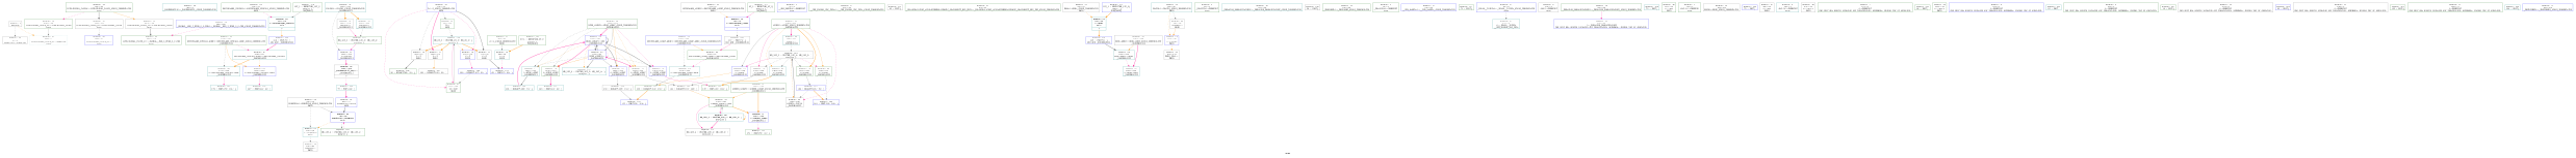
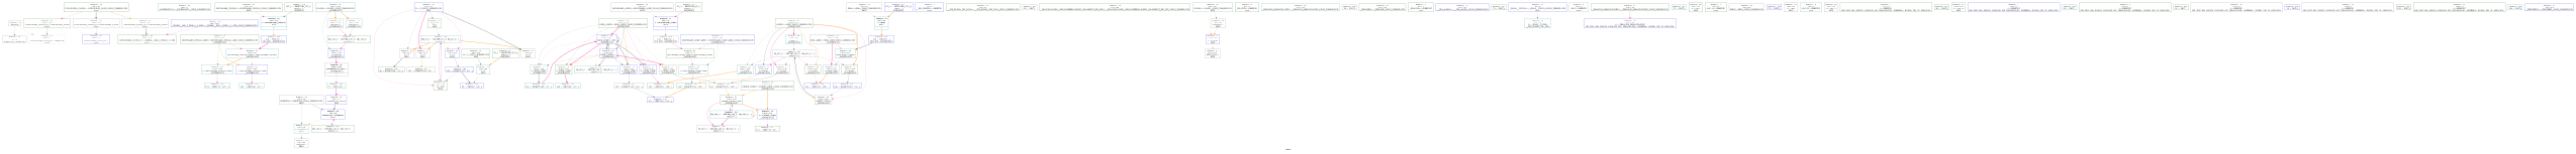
  digraph {
    fontname="Courier Prime"
    label=SVFG
    node [color=darkgreen fontname="Courier Prime" shape=record]
    edge [color=gray40 fontname="Courier Prime" style=dashed]
    n1 [color=gray40 label="{NodeID: 0\nNullPtr}"]
    n2 [color=gray40 label="{NodeID: 39\n2\<--3\ndummyVal\<--dummyVal\n}"]
    n3 [color=teal label="{NodeID: 81\n206\<--3\nllvm.global_ctors_2\<--dummyVal\nGlob }" style=dotted]
    n4 [label="{NodeID: 14\n16\<--20\nllvm.global_ctors\<--llvm.global_ctors_field_insensitive\nGlob }"]
    n5 [color=gray40 label="{NodeID: 50\n204\<--16\nllvm.global_ctors_0\<--llvm.global_ctors\nGlob }"]
    n6 [color=gray40 label="{NodeID: 51\n205\<--16\nllvm.global_ctors_1\<--llvm.global_ctors\nGlob }"]
    n7 [label="{NodeID: 52\n206\<--16\nllvm.global_ctors_2\<--llvm.global_ctors\nGlob }"]
    n8 [color=blue label="{NodeID: 79\n204\<--17\nllvm.global_ctors_0\<--\nGlob }"]
    n9 [label="{NodeID: 80\n205\<--18\nllvm.global_ctors_1\<--_GLOBAL__sub_I_Ryan_0_0.cpp\nGlob }"]
    n10 [color=teal label="{NodeID: 28\n78\<--79\n_Z6simpleiii\<--_Z6simpleiii_field_insensitive\n}"]
    n11 [color=blue label="{NodeID: 208\n118 = PHI(75, )\n1st arg _Z6simpleiii }"]
    n12 [color=teal label="{NodeID: 87\n124\<--118\npercentage_overall.addr\<--percentage_overall\n_Z6simpleiii\n}"]
    n13 [color=blue label="{NodeID: 65\n166\<--124\n\<--percentage_overall.addr\n_Z6simpleiii\n}"]
    n14 [color=teal label="{NodeID: 66\n173\<--124\n\<--percentage_overall.addr\n_Z6simpleiii\n}"]
    n15 [color=teal label="{NodeID: 154\n167 = cmp(166, 61, )\n}"]
    n16 [color=teal label="{NodeID: 148\n174 = cmp(173, 151, )\n}"]
    n17 [color=gray40 label="{NodeID: 42\n83\<--82\ntobool\<--\nmain\n}"]
    n18 [color=gray40 label="{NodeID: 56\n89\<--50\n\<--i\nmain\n}"]
    n19 [label="{NodeID: 146\n90 = Binary(89, 91, )\n}"]
    n20 [color=blue label="{NodeID: 153\n69 = cmp(67, 68, )\n}"]
    n21 [color=blue label="{NodeID: 70\n153\<--128\n\<--today\n_Z6simpleiii\n}"]
    n22 [label="{NodeID: 142\n154 = Binary(152, 153, )\n}"]
    n23 [color=blue label="{NodeID: 150\n155 = cmp(150, 154, )\n}"]
    n24 [color=blue label="{NodeID: 84\n58\<--80\npossible\<--frombool\nmain\n}"]
    n25 [color=teal label="{NodeID: 62\n82\<--58\n\<--possible\nmain\n}"]
    n26 [label="{NodeID: 160\nMR_14V_2 = PHI(MR_14V_3, MR_14V_1, )\npts\{59 \}\n}"]
    n27 [color=blue label="{NodeID: 1\n7\<--1\n__dso_handle\<--dummyObj\nGlob }"]
    n28 [label="{NodeID: 15\n21\<--22\n__cxx_global_var_init\<--__cxx_global_var_init_field_insensitive\n}"]
    n29 [color=gray40 label="{NodeID: 195\n62 = PHI()\n}"]
    n30 [label="{NodeID: 29\n87\<--88\n_ZStlsISt11char_traitsIcEERSt13basic_ostreamIcT_ES5_PKc\<--_ZStlsISt11char_traitsIcEERSt13basic_ostreamIcT_ES5_PKc_field_insensitive\n}"]
    n31 [color=blue label="{NodeID: 209\n119 = PHI(76, )\n2nd arg _Z6simpleiii }"]
    n32 [color=teal label="{NodeID: 88\n126\<--119\nmost.addr\<--most\n_Z6simpleiii\n}"]
    n33 [color=teal label="{NodeID: 67\n140\<--126\n\<--most.addr\n_Z6simpleiii\n}"]
    n34 [color=blue label="{NodeID: 149\n141 = cmp(139, 140, )\n}"]
    n35 [color=gray40 label="{NodeID: 43\n45\<--111\nmain_ret\<--\nmain\n}"]
    n36 [color=teal label="{NodeID: 140\n181 = Binary(180, 91, )\n}"]
    n37 [color=blue label="{NodeID: 93\n130\<--181\nwins_today\<--inc\n_Z6simpleiii\n}"]
    n38 [color=blue label="{NodeID: 73\n145\<--130\n\<--wins_today\n_Z6simpleiii\n}"]
    n39 [color=teal label="{NodeID: 157\nMR_26V_6 = PHI(MR_26V_2, MR_26V_4, )\npts\{131 \}\n}"]
    n40 [color=blue label="{NodeID: 74\n149\<--130\n\<--wins_today\n_Z6simpleiii\n}"]
    n41 [color=gray40 label="{NodeID: 75\n160\<--130\n\<--wins_today\n_Z6simpleiii\n}"]
    n42 [label="{NodeID: 76\n163\<--130\n\<--wins_today\n_Z6simpleiii\n}"]
    n43 [color=blue label="{NodeID: 90\n130\<--61\nwins_today\<--\n_Z6simpleiii\n}"]
    n44 [color=teal label="{NodeID: 77\n180\<--130\n\<--wins_today\n_Z6simpleiii\n}"]
    n45 [label="{NodeID: 151\n147 = cmp(145, 146, )\n}"]
    n46 [color=gray40 label="{NodeID: 143\n150 = Binary(149, 151, )\n}"]
    n47 [color=gray40 label="{NodeID: 145\n161 = Binary(159, 160, )\n}"]
    n48 [color=teal label="{NodeID: 152\n164 = cmp(163, 61, )\n}"]
    n49 [color=gray40 label="{NodeID: 57\n100\<--50\n\<--i\nmain\n}"]
    n50 [color=gray40 label="{NodeID: 147\n101 = Binary(100, 91, )\n}"]
    n51 [color=gray40 label="{NodeID: 71\n159\<--128\n\<--today\n_Z6simpleiii\n}"]
    n52 [label="{NodeID: 91\n132\<--161\nlosses_today\<--sub\n_Z6simpleiii\n}"]
    n53 [color=gray40 label="{NodeID: 158\nMR_28V_6 = PHI(MR_28V_2, MR_28V_4, )\npts\{133 \}\n}"]
    n54 [color=blue label="{NodeID: 78\n170\<--132\n\<--losses_today\n_Z6simpleiii\n}"]
    n55 [color=teal label="{NodeID: 165\nMR_28V_3 = PHI(MR_28V_5, MR_28V_2, )\npts\{133 \}\n}"]
    n56 [label="{NodeID: 85\n50\<--108\ni\<--inc\nmain\n}"]
    n57 [color=teal label="{NodeID: 159\nMR_6V_3 = PHI(MR_6V_4, MR_6V_2, )\npts\{51 \}\n}"]
    n58 [color=blue label="{NodeID: 58\n107\<--50\n\<--i\nmain\n}"]
    n59 [color=gray40 label="{NodeID: 55\n67\<--50\n\<--i\nmain\n}"]
    n60 [color=blue label="{NodeID: 144\n108 = Binary(107, 91, )\n}"]
    n61 [label="{NodeID: 2\n8\<--1\n_ZSt3cin\<--dummyObj\nGlob }"]
    n62 [color=teal label="{NodeID: 16\n25\<--26\n_ZNSt8ios_base4InitC1Ev\<--_ZNSt8ios_base4InitC1Ev_field_insensitive\n}"]
    n63 [color=gray40 label="{NodeID: 196\n28 = PHI()\n}"]
    n64 [label="{NodeID: 30\n93\<--94\n_ZNSolsEi\<--_ZNSolsEi_field_insensitive\n}"]
    n65 [color=gray40 label="{NodeID: 44\n116\<--192\n_Z6simpleiii_ret\<--\n_Z6simpleiii\n|{<s0>7}}"]
    n66 [color=teal label="{NodeID: 200\n77 = PHI(116, )\n}"]
    n67 [color=blue label="{NodeID: 41\n80\<--77\nfrombool\<--call4\nmain\n}"]
    n68 [color=blue label="{NodeID: 141\n186 = Binary(185, 91, )\n}"]
    n69 [color=gray40 label="{NodeID: 94\n128\<--186\ntoday\<--inc16\n_Z6simpleiii\n}"]
    n70 [color=gray40 label="{NodeID: 161\nMR_24V_3 = PHI(MR_24V_4, MR_24V_2, )\npts\{129 \}\n}"]
    n71 [label="{NodeID: 72\n185\<--128\n\<--today\n_Z6simpleiii\n}"]
    n72 [label="{NodeID: 68\n139\<--128\n\<--today\n_Z6simpleiii\n}"]
    n73 [color=teal label="{NodeID: 69\n146\<--128\n\<--today\n_Z6simpleiii\n}"]
    n74 [label="{NodeID: 155\n171 = cmp(170, 61, )\n}"]
    n75 [label="{NodeID: 86\n122\<--117\npercentage_today.addr\<--percentage_today\n_Z6simpleiii\n}"]
    n76 [color=teal label="{NodeID: 64\n152\<--122\n\<--percentage_today.addr\n_Z6simpleiii\n}"]
    n77 [label="{NodeID: 3\n9\<--1\n_ZSt4cout\<--dummyObj\nGlob }"]
    n78 [color=blue label="{NodeID: 17\n31\<--32\n__cxa_atexit\<--__cxa_atexit_field_insensitive\n}"]
    n79 [label="{NodeID: 197\n71 = PHI()\n}"]
    n80 [color=teal label="{NodeID: 31\n120\<--121\nretval\<--retval_field_insensitive\n_Z6simpleiii\n}"]
    n81 [color=blue label="{NodeID: 63\n192\<--120\n\<--retval\n_Z6simpleiii\n}"]
    n82 [color=gray40 label="{NodeID: 92\n120\<--178\nretval\<--\n_Z6simpleiii\n}"]
    n83 [color=teal label="{NodeID: 95\n120\<--190\nretval\<--\n_Z6simpleiii\n}"]
    n84 [label="{NodeID: 156\nMR_16V_3 = PHI(MR_16V_4, MR_16V_2, )\npts\{121 \}\n}"]
    n85 [color=teal label="{NodeID: 45\n27\<--4\n\<--_ZStL8__ioinit\n__cxx_global_var_init\n}"]
    n86 [color=blue label="{NodeID: 59\n74\<--52\n\<--percentage_today\nmain\n|{<s0>7}}"]
    n87 [color=gray40 label="{NodeID: 207\n117 = PHI(74, )\n0th arg _Z6simpleiii }"]
    n88 [color=gray40 label="{NodeID: 4\n10\<--1\n.str\<--dummyObj\nGlob }"]
    n89 [label="{NodeID: 18\n30\<--36\n_ZNSt8ios_base4InitD1Ev\<--_ZNSt8ios_base4InitD1Ev_field_insensitive\n}"]
    n90 [color=blue label="{NodeID: 40\n29\<--30\n\<--_ZNSt8ios_base4InitD1Ev\nCan only get source location for instruction, argument, global var or function.}"]
    n91 [color=teal label="{NodeID: 198\n72 = PHI()\n}"]
    n92 [color=blue label="{NodeID: 32\n122\<--123\npercentage_today.addr\<--percentage_today.addr_field_insensitive\n_Z6simpleiii\n}"]
    n93 [label="{NodeID: 46\n85\<--10\n\<--.str\nmain\n}"]
    n94 [color=teal label="{NodeID: 60\n75\<--54\n\<--percentage_overall\nmain\n|{<s0>7}}"]
    n95 [label="{NodeID: 5\n12\<--1\n.str.1\<--dummyObj\nGlob }"]
    n96 [color=gray40 label="{NodeID: 19\n43\<--44\nmain\<--main_field_insensitive\n}"]
    n97 [color=blue label="{NodeID: 199\n73 = PHI()\n}"]
    n98 [label="{NodeID: 33\n124\<--125\npercentage_overall.addr\<--percentage_overall.addr_field_insensitive\n_Z6simpleiii\n}"]
    n99 [color=gray40 label="{NodeID: 47\n98\<--10\n\<--.str\nmain\n}"]
    n100 [color=teal label="{NodeID: 61\n76\<--56\n\<--most\nmain\n|{<s0>7}}"]
    n101 [color=teal label="{NodeID: 89\n128\<--91\ntoday\<--\n_Z6simpleiii\n}"]
    n102 [color=teal label="{NodeID: 6\n14\<--1\n.str.2\<--dummyObj\nGlob }"]
    n103 [color=teal label="{NodeID: 20\n46\<--47\nretval\<--retval_field_insensitive\nmain\n}"]
    n104 [color=blue label="{NodeID: 53\n111\<--46\n\<--retval\nmain\n}"]
    n105 [color=gray40 label="{NodeID: 82\n46\<--61\nretval\<--\nmain\n}"]
    n106 [color=gray40 label="{NodeID: 34\n126\<--127\nmost.addr\<--most.addr_field_insensitive\n_Z6simpleiii\n}"]
    n107 [color=gray40 label="{NodeID: 48\n95\<--12\n\<--.str.1\nmain\n}"]
    n108 [label="{NodeID: 7\n17\<--1\n\<--dummyObj\nCan only get source location for instruction, argument, global var or function.}"]
    n109 [label="{NodeID: 21\n48\<--49\nt\<--t_field_insensitive\nmain\n}"]
    n110 [color=teal label="{NodeID: 54\n68\<--48\n\<--t\nmain\n}"]
    n111 [label="{NodeID: 201\n86 = PHI()\n}"]
    n112 [label="{NodeID: 35\n128\<--129\ntoday\<--today_field_insensitive\n_Z6simpleiii\n}"]
    n113 [label="{NodeID: 49\n103\<--14\n\<--.str.2\nmain\n}"]
    n114 [color=blue label="{NodeID: 8\n61\<--1\n\<--dummyObj\nCan only get source location for instruction, argument, global var or function.}"]
    n115 [color=blue label="{NodeID: 22\n50\<--51\ni\<--i_field_insensitive\nmain\n}"]
    n116 [label="{NodeID: 83\n50\<--61\ni\<--\nmain\n}"]
    n117 [color=teal label="{NodeID: 202\n92 = PHI()\n}"]
    n118 [label="{NodeID: 36\n130\<--131\nwins_today\<--wins_today_field_insensitive\n_Z6simpleiii\n}"]
    n119 [label="{NodeID: 175\n4V_1 = ENCHI(MR_4V_0)\npts\{49 \}\nFun[main]}" style=double]
    n120 [label="{NodeID: 9\n91\<--1\n\<--dummyObj\nCan only get source location for instruction, argument, global var or function.}"]
    n121 [color=gray40 label="{NodeID: 23\n52\<--53\npercentage_today\<--percentage_today_field_insensitive\nmain\n}"]
    n122 [label="{NodeID: 203\n96 = PHI()\n}"]
    n123 [label="{NodeID: 37\n132\<--133\nlosses_today\<--losses_today_field_insensitive\n_Z6simpleiii\n}"]
    n124 [color=gray40 label="{NodeID: 10\n151\<--1\n\<--dummyObj\nCan only get source location for instruction, argument, global var or function.}"]
    n125 [label="{NodeID: 24\n54\<--55\npercentage_overall\<--percentage_overall_field_insensitive\nmain\n}"]
    n126 [color=blue label="{NodeID: 204\n99 = PHI()\n}"]
    n127 [color=blue label="{NodeID: 38\n18\<--200\n_GLOBAL__sub_I_Ryan_0_0.cpp\<--_GLOBAL__sub_I_Ryan_0_0.cpp_field_insensitive\n}"]
    n128 [label="{NodeID: 177\n8V_1 = ENCHI(MR_8V_0)\npts\{53 \}\nFun[main]}" style=double]
    n129 [color=gray40 label="{NodeID: 11\n178\<--1\n\<--dummyObj\nCan only get source location for instruction, argument, global var or function.}"]
    n130 [color=gray40 label="{NodeID: 25\n56\<--57\nmost\<--most_field_insensitive\nmain\n}"]
    n131 [label="{NodeID: 205\n102 = PHI()\n}"]
    n132 [label="{NodeID: 178\n10V_1 = ENCHI(MR_10V_0)\npts\{55 \}\nFun[main]}" style=double]
    n133 [label="{NodeID: 12\n190\<--1\n\<--dummyObj\nCan only get source location for instruction, argument, global var or function.}"]
    n134 [color=gray40 label="{NodeID: 26\n58\<--59\npossible\<--possible_field_insensitive\nmain\n}"]
    n135 [color=teal label="{NodeID: 206\n104 = PHI()\n}"]
    n136 [color=blue label="{NodeID: 179\n12V_1 = ENCHI(MR_12V_0)\npts\{57 \}\nFun[main]}" style=double]
    n137 [color=blue label="{NodeID: 13\n4\<--6\n_ZStL8__ioinit\<--_ZStL8__ioinit_field_insensitive\nGlob }"]
    n138 [color=blue label="{NodeID: 27\n63\<--64\n_ZNSirsERi\<--_ZNSirsERi_field_insensitive\n}"]
    n1 -> n2
    n1 -> n3 [color=darkorange]
    n4 -> n5 [style=bold]
    n4 -> n6 [color=darkorange style=solid]
    n4 -> n7 [color=deeppink]
    n5 -> n8
    n6 -> n9 [style=bold]
    n7 -> n3 [style=solid]
    n11 -> n12 [color=deeppink style=bold]
    n12 -> n13 [color=darkorange]
    n12 -> n14 [color=darkorange style=bold]
    n13 -> n15 [color=deeppink style=solid]
    n14 -> n16 [color=deeppink style=solid]
    n18 -> n19 [style=bold]
    n21 -> n22 [color=darkorange style=solid]
    n22 -> n23 [color=darkorange style=bold]
    n24 -> n25 [color=darkorange]
    n24 -> n26
    n25 -> n17
    n26 -> n24 [color=deeppink]
    n31 -> n32 [style=bold]
    n32 -> n33 [color=deeppink]
-   n68 -> n34 [color=darkorange style=bold]
+   n33 -> n34 [color=darkorange style=bold]
    n36 -> n37 [color=deeppink style=bold]
    n37 -> n37 [style=bold]
    n37 -> n38 [style=bold]
    n37 -> n39 [color=darkorange]
    n37 -> n40 [style=bold]
    n37 -> n41 [color=darkorange]
    n37 -> n42 [color=deeppink style=bold]
    n37 -> n43 [style=bold]
    n37 -> n44 [color=darkorange]
    n38 -> n45 [color=deeppink style=solid]
    n40 -> n46 [style=solid]
    n41 -> n47 [style=solid]
    n42 -> n48 [color=deeppink style=bold]
    n43 -> n37 [style=bold]
    n43 -> n38
    n43 -> n39 [style=bold]
    n43 -> n40 [style=solid]
    n43 -> n41 [color=deeppink style=bold]
    n43 -> n42 [color=darkorange style=solid]
    n43 -> n43 [color=deeppink]
    n43 -> n44
    n44 -> n36 [style=bold]
    n46 -> n23 [style=solid]
    n47 -> n52 [color=darkorange style=solid]
    n49 -> n50 [color=darkorange style=solid]
    n51 -> n47 [style=solid]
    n52 -> n53 [color=deeppink style=solid]
    n52 -> n54 [color=darkorange style=bold]
    n52 -> n55 [color=deeppink style=solid]
    n54 -> n74 [color=deeppink]
    n55 -> n52 [style=solid]
    n55 -> n53 [color=deeppink style=bold]
    n55 -> n55 [color=darkorange style=solid]
    n56 -> n57 [style=solid]
    n57 -> n18 [color=darkorange style=bold]
    n57 -> n49 [color=darkorange style=bold]
    n57 -> n56 [color=deeppink style=solid]
    n57 -> n58 [color=darkorange]
    n57 -> n59 [color=darkorange style=bold]
    n58 -> n60 [color=deeppink style=solid]
-   n59 -> n20 [style=bold]
+   n60 -> n20 [style=bold]
    n60 -> n56
    n65 -> n66 [color=deeppink tailport=s0]
    n66 -> n67 [color=deeppink style=bold]
    n67 -> n24 [style=bold]
    n68 -> n69
    n69 -> n70 [style=bold]
    n70 -> n21 [color=deeppink style=solid]
    n70 -> n51
    n70 -> n69 [color=darkorange]
    n70 -> n71
    n70 -> n72 [color=deeppink]
    n70 -> n73
    n71 -> n68 [style=solid]
    n72 -> n34
    n73 -> n45 [color=darkorange style=bold]
    n75 -> n76 [color=deeppink]
    n76 -> n22 [style=solid]
    n80 -> n81
    n80 -> n82 [color=darkorange style=bold]
    n80 -> n83 [color=darkorange style=bold]
    n81 -> n65 [color=deeppink style=bold]
    n82 -> n84 [color=deeppink style=solid]
    n83 -> n84
    n84 -> n81 [color=deeppink style=solid]
    n86 -> n87 [tailport=s0]
    n87 -> n75 [color=deeppink style=solid]
    n89 -> n90 [color=deeppink style=solid]
    n92 -> n75 [color=darkorange style=solid]
    n92 -> n76
    n94 -> n11 [color=darkorange style=solid tailport=s0]
    n98 -> n12 [color=deeppink]
    n98 -> n13 [color=darkorange style=solid]
    n98 -> n14
    n100 -> n31 [color=darkorange style=bold tailport=s0]
    n101 -> n70
    n103 -> n104 [color=darkorange]
    n103 -> n105
    n104 -> n35 [color=darkorange]
    n105 -> n104 [color=darkorange style=solid]
    n106 -> n32 [color=darkorange style=solid]
    n106 -> n33 [color=deeppink style=bold]
    n109 -> n110 [style=solid]
    n110 -> n20 [color=deeppink]
    n112 -> n21 [style=solid]
    n112 -> n51 [color=deeppink style=solid]
    n112 -> n69 [color=deeppink]
    n112 -> n71 [color=darkorange style=bold]
    n112 -> n72 [color=darkorange style=solid]
    n112 -> n73 [color=darkorange]
    n112 -> n101 [color=deeppink style=bold]
    n115 -> n18
    n115 -> n49 [color=deeppink style=bold]
    n115 -> n56 [color=deeppink]
    n115 -> n58 [color=deeppink]
    n115 -> n59 [style=bold]
    n115 -> n116
    n116 -> n57
    n118 -> n37 [color=deeppink style=bold]
    n118 -> n38 [color=deeppink]
    n118 -> n40 [color=darkorange style=solid]
    n118 -> n41 [color=darkorange]
    n118 -> n42
    n118 -> n43 [style=solid]
    n118 -> n44
    n119 -> n110 [color=darkorange style=bold]
    n121 -> n86 [color=darkorange]
    n123 -> n52 [color=darkorange style=solid]
    n123 -> n54 [color=darkorange style=bold]
    n125 -> n94 [color=deeppink]
    n127 -> n9 [color=deeppink]
    n128 -> n86 [color=deeppink style=solid]
    n130 -> n100 [color=darkorange]
    n132 -> n94 [style=solid]
    n134 -> n24 [style=solid]
    n134 -> n25
    n136 -> n100 [color=darkorange style=bold]
    n137 -> n85
  }
